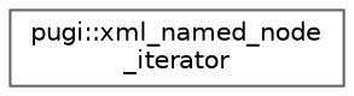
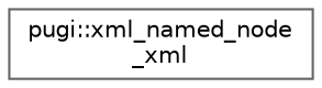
  digraph {
    rankdir=LR
    fontname="DejaVu Sans"
-   n1 [color=grey40 fillcolor=white fontname="DejaVu Sans" fontsize=10 height=0.2 label="pugi::xml_named_node\l_iterator" shape=box style=filled width=0.4]
+   n1 [color=grey40 fillcolor=white fontname="DejaVu Sans" fontsize=10 height=0.2 label="pugi::xml_named_node\l_xml" shape=box style=filled width=0.4]
  }
